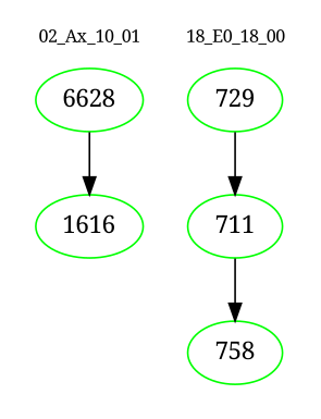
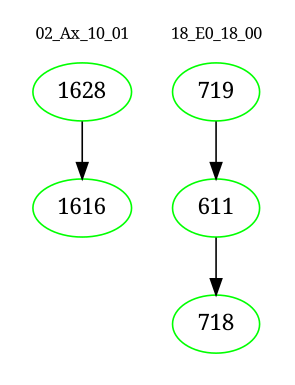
  digraph {
    fontname="Noto Serif"
    node [color=green fontname="Noto Serif"]
    edge [color=black fontname="Noto Serif"]
-   n1 [label=6628]
+   n1 [label=1628]
    n2 [label=1616]
-   n3 [label=729]
-   n4 [label=711]
-   n5 [label=758]
+   n3 [label=719]
+   n4 [label=611]
+   n5 [label=718]
    subgraph cluster_1 {
      color=white
      fontsize=10
      label="02_Ax_10_01"
      n1
      n2
    }
    subgraph cluster_2 {
      color=white
      fontsize=10
      label="18_E0_18_00"
      n3
      n4
      n5
    }
    n1 -> n2
    n3 -> n4
    n4 -> n5
  }
